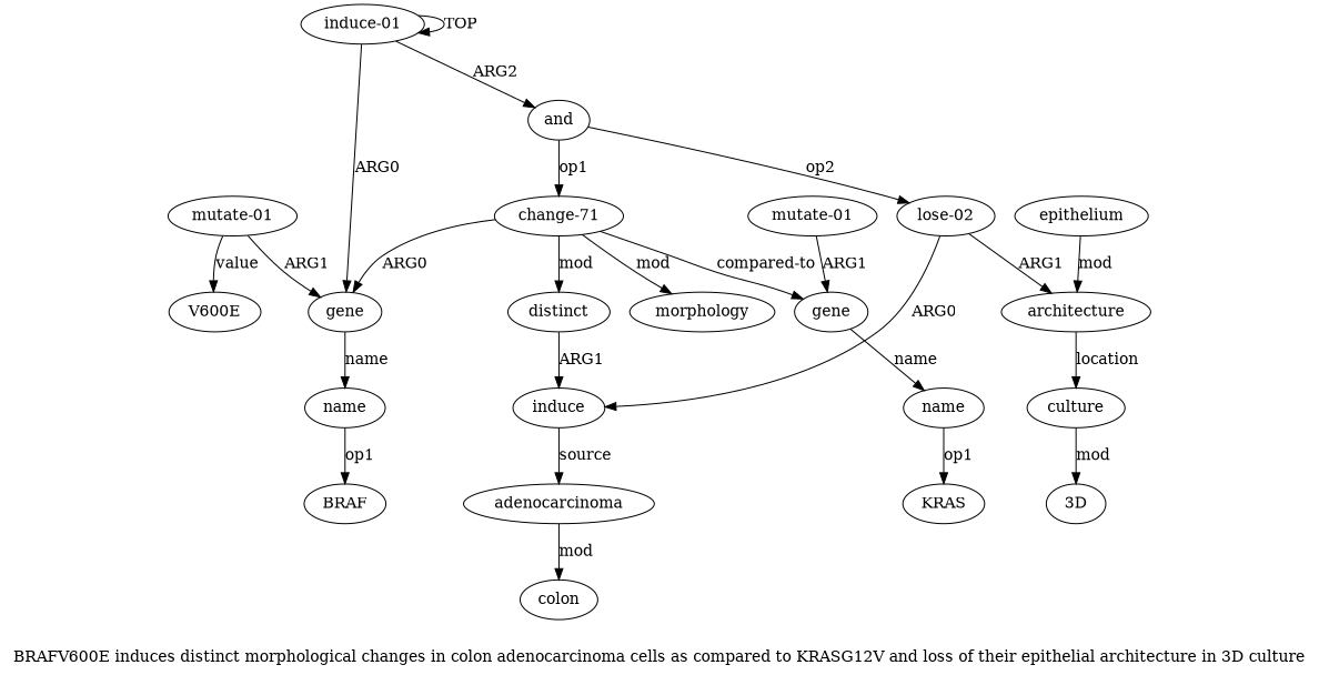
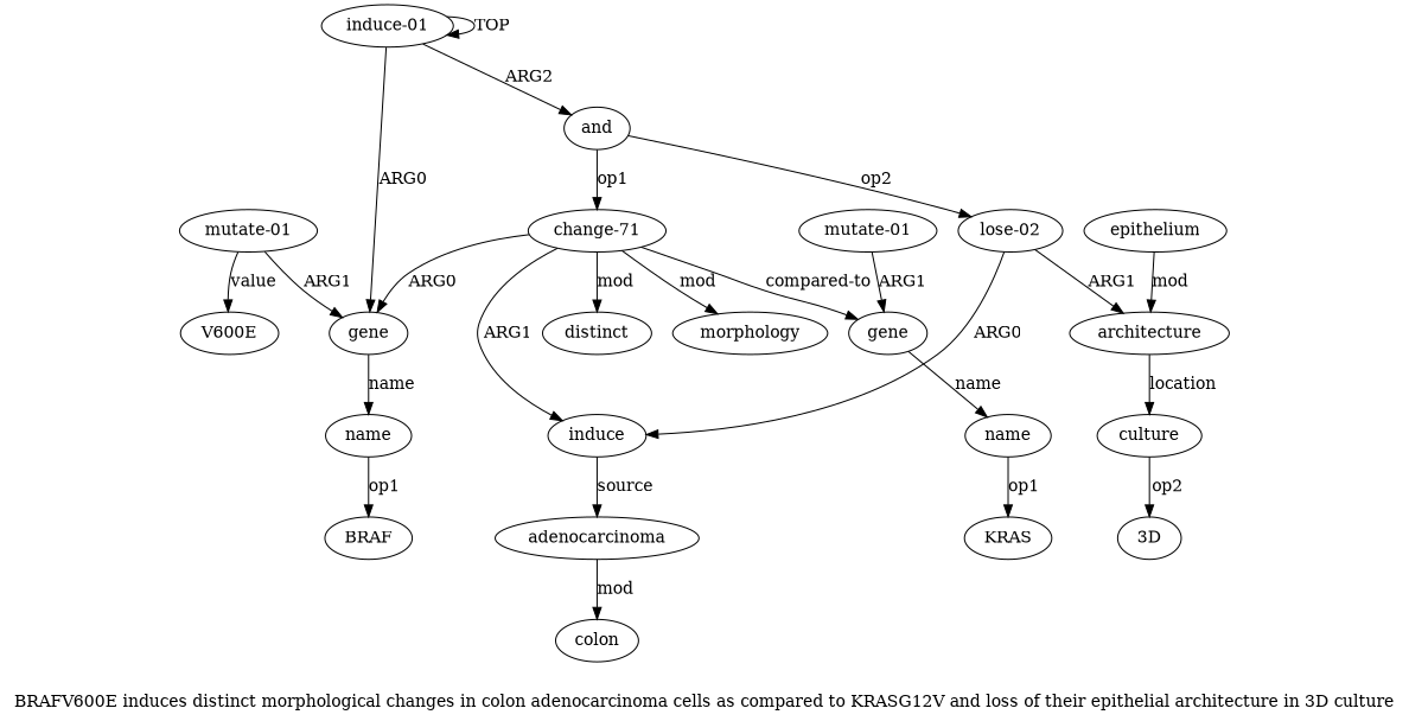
  digraph {
    label="BRAFV600E induces distinct morphological changes in colon adenocarcinoma cells as compared to KRASG12V and loss of their epithelial architecture in 3D culture"
    node [color=black gold_ind=-1 gold_label=gene test_ind=-1 test_label=gene]
    edge [color=black gold_label=mod test_label=mod]
    n1 [gold_label=V600E label=V600E test_label=V600E]
    n2 [gold_ind=15 gold_label=architecture label=architecture test_ind=15 test_label=architecture]
    n3 [gold_ind=17 gold_label=culture label=culture test_ind=17 test_label=culture]
    n4 [gold_ind=18 gold_label="3D" label="3D" test_ind=18 test_label="3D"]
    n5 [gold_ind=16 gold_label=epithelium label=epithelium test_ind=16 test_label=epithelium]
    n6 [gold_ind=14 gold_label="lose-02" label="lose-02" test_ind=14 test_label="lose-02"]
    n7 [gold_ind=6 gold_label=cell label=induce test_ind=6 test_label=cell]
    n8 [gold_ind=7 gold_label=adenocarcinoma label=adenocarcinoma test_ind=7 test_label=adenocarcinoma]
    n9 [gold_ind=8 gold_label=colon label=colon test_ind=8 test_label=colon]
    n10 [gold_ind=11 label=gene test_ind=11]
    n11 [gold_ind=12 gold_label=name label=name test_ind=12 test_label=name]
    n12 [gold_label=KRAS label=KRAS test_label=KRAS]
    n13 [gold_ind=10 gold_label=distinct label=distinct test_ind=10 test_label=distinct]
    n14 [gold_ind=13 gold_label="mutate-01" label="mutate-01" test_ind=13 test_label="mutate-01"]
    n15 [gold_ind=1 label=gene test_ind=1]
    n16 [gold_ind=2 gold_label=name label=name test_ind=2 test_label=name]
    n17 [gold_label=BRAF label=BRAF test_label=BRAF]
    n18 [gold_ind=0 gold_label="induce-01" label="induce-01" test_ind=0 test_label="induce-01"]
    n19 [gold_ind=4 gold_label=and label=and test_ind=4 test_label=and]
    n20 [gold_ind=5 gold_label="change-01" label="change-71" test_ind=5 test_label="change-01"]
    n21 [gold_ind=9 gold_label=morphology label=morphology test_ind=9 test_label=morphology]
    n22 [gold_ind=3 gold_label="mutate-01" label="mutate-01" test_ind=3 test_label="mutate-01"]
    n2 -> n3 [gold_label=location label=location test_label=location]
-   n3 -> n4 [label=mod]
+   n3 -> n4 [label=op2]
    n5 -> n2 [label=mod]
    n6 -> n2 [gold_label=ARG1 label=ARG1 test_label=ARG1]
    n6 -> n7 [gold_label=ARG0 label=ARG0 test_label=ARG0]
    n7 -> n8 [gold_label=source label=source test_label=source]
    n8 -> n9 [label=mod]
    n10 -> n11 [gold_label=name label=name test_label=name]
    n11 -> n12 [gold_label=op1 label=op1 test_label=op1]
    n14 -> n10 [gold_label=ARG1 label=ARG1 test_label=ARG1]
    n15 -> n16 [gold_label=name label=name test_label=name]
    n16 -> n17 [gold_label=op1 label=op1 test_label=op1]
    n18 -> n15 [gold_label=ARG0 label=ARG0 test_label=ARG0]
    n18 -> n18 [gold_label=TOP label=TOP test_label=TOP]
    n18 -> n19 [gold_label=ARG2 label=ARG2 test_label=ARG2]
    n19 -> n6 [gold_label=op2 label=op2 test_label=op2]
    n19 -> n20 [gold_label=op1 label=op1 test_label=op1]
-   n13 -> n7 [gold_label=ARG1 label=ARG1 test_label=ARG1]
+   n20 -> n7 [gold_label=ARG1 label=ARG1 test_label=ARG1]
    n20 -> n10 [gold_label="compared-to" label="compared-to" test_label="compared-to"]
    n20 -> n13 [label=mod]
    n20 -> n15 [gold_label=ARG0 label=ARG0 test_label=ARG0]
    n20 -> n21 [label=mod]
    n22 -> n1 [gold_label=value label=value test_label=value]
    n22 -> n15 [gold_label=ARG1 label=ARG1 test_label=ARG1]
  }
